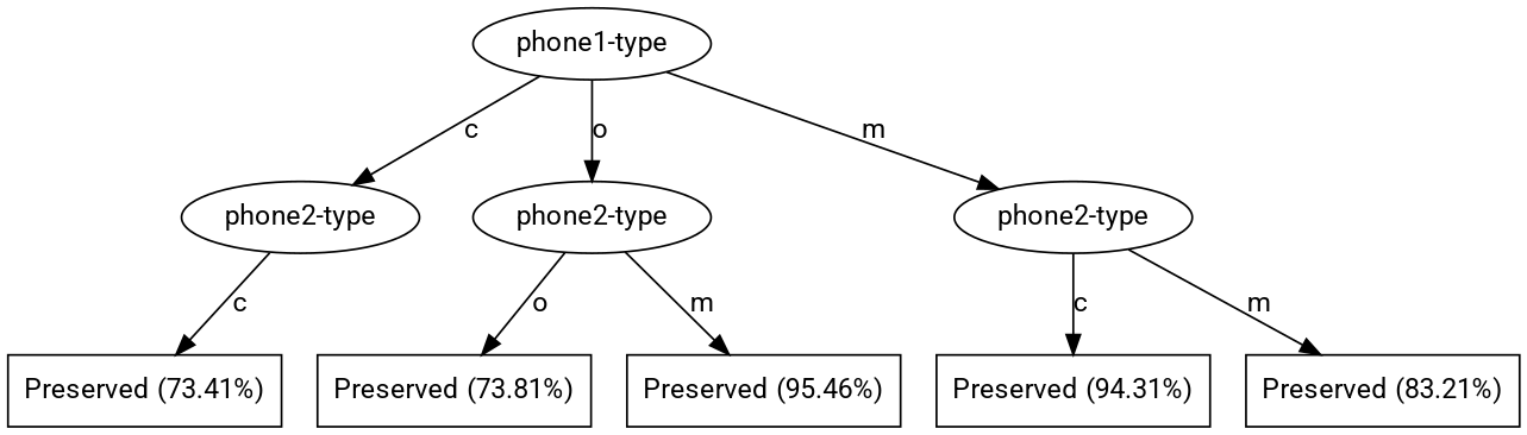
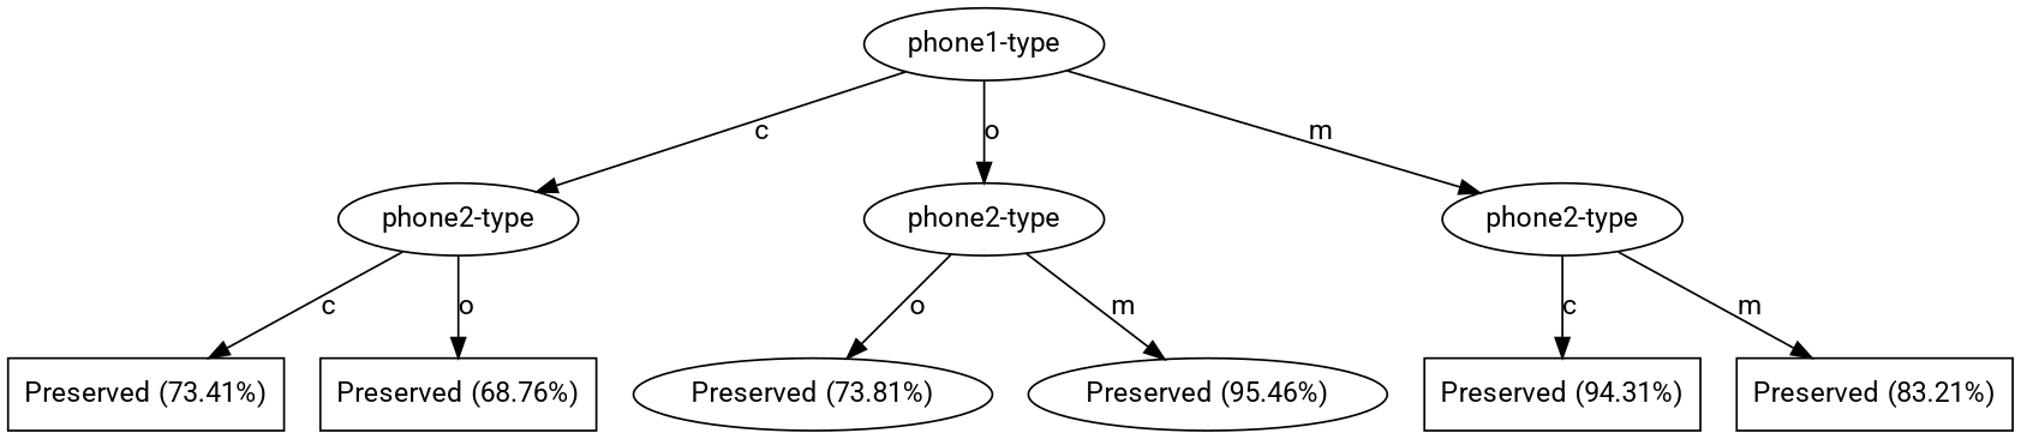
  digraph {
    fontname=Roboto
    node [fontname=Roboto shape=box]
    edge [fontname=Roboto]
    n1 [label="phone1-type" shape=ellipse]
    n2 [label="phone2-type" shape=ellipse]
    n3 [label="phone2-type" shape=ellipse]
    n4 [label="phone2-type" shape=ellipse]
    n5 [label="Preserved (73.41%)"]
-   n7 [label="Preserved (73.81%)"]
-   n8 [label="Preserved (95.46%)"]
+   n6 [label="Preserved (68.76%)"]
+   n7 [label="Preserved (73.81%)" shape=ellipse]
+   n8 [label="Preserved (95.46%)" shape=ellipse]
    n9 [label="Preserved (94.31%)"]
    n10 [label="Preserved (83.21%)"]
    n1 -> n2 [label=c]
    n1 -> n3 [label=o]
    n1 -> n4 [label=m]
    n2 -> n5 [label=c]
+   n2 -> n6 [label=o]
    n3 -> n7 [label=o]
    n3 -> n8 [label=m]
    n4 -> n9 [label=c]
    n4 -> n10 [label=m]
  }
